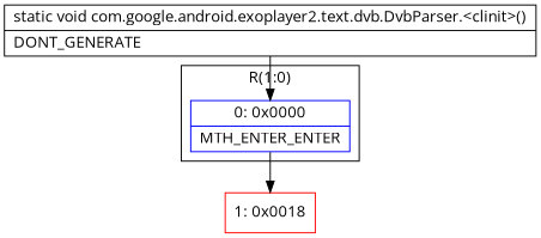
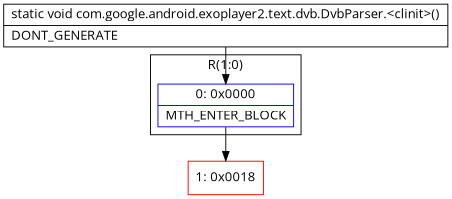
  digraph {
    fontname="Open Sans"
    node [shape=record fontname="Open Sans"]
    edge [fontname="Open Sans"]
-   n1 [color=blue label="{0\:\ 0x0000|MTH_ENTER_ENTER\l}"]
+   n1 [color=blue label="{0\:\ 0x0000|MTH_ENTER_BLOCK\l}"]
    n2 [color=red label="{1\:\ 0x0018}"]
    n3 [label="{static void com.google.android.exoplayer2.text.dvb.DvbParser.\<clinit\>()  | DONT_GENERATE\l}"]
    subgraph cluster_1 {
      label="R(1:0)"
      n1
    }
    n1 -> n2
    n3 -> n1
  }
